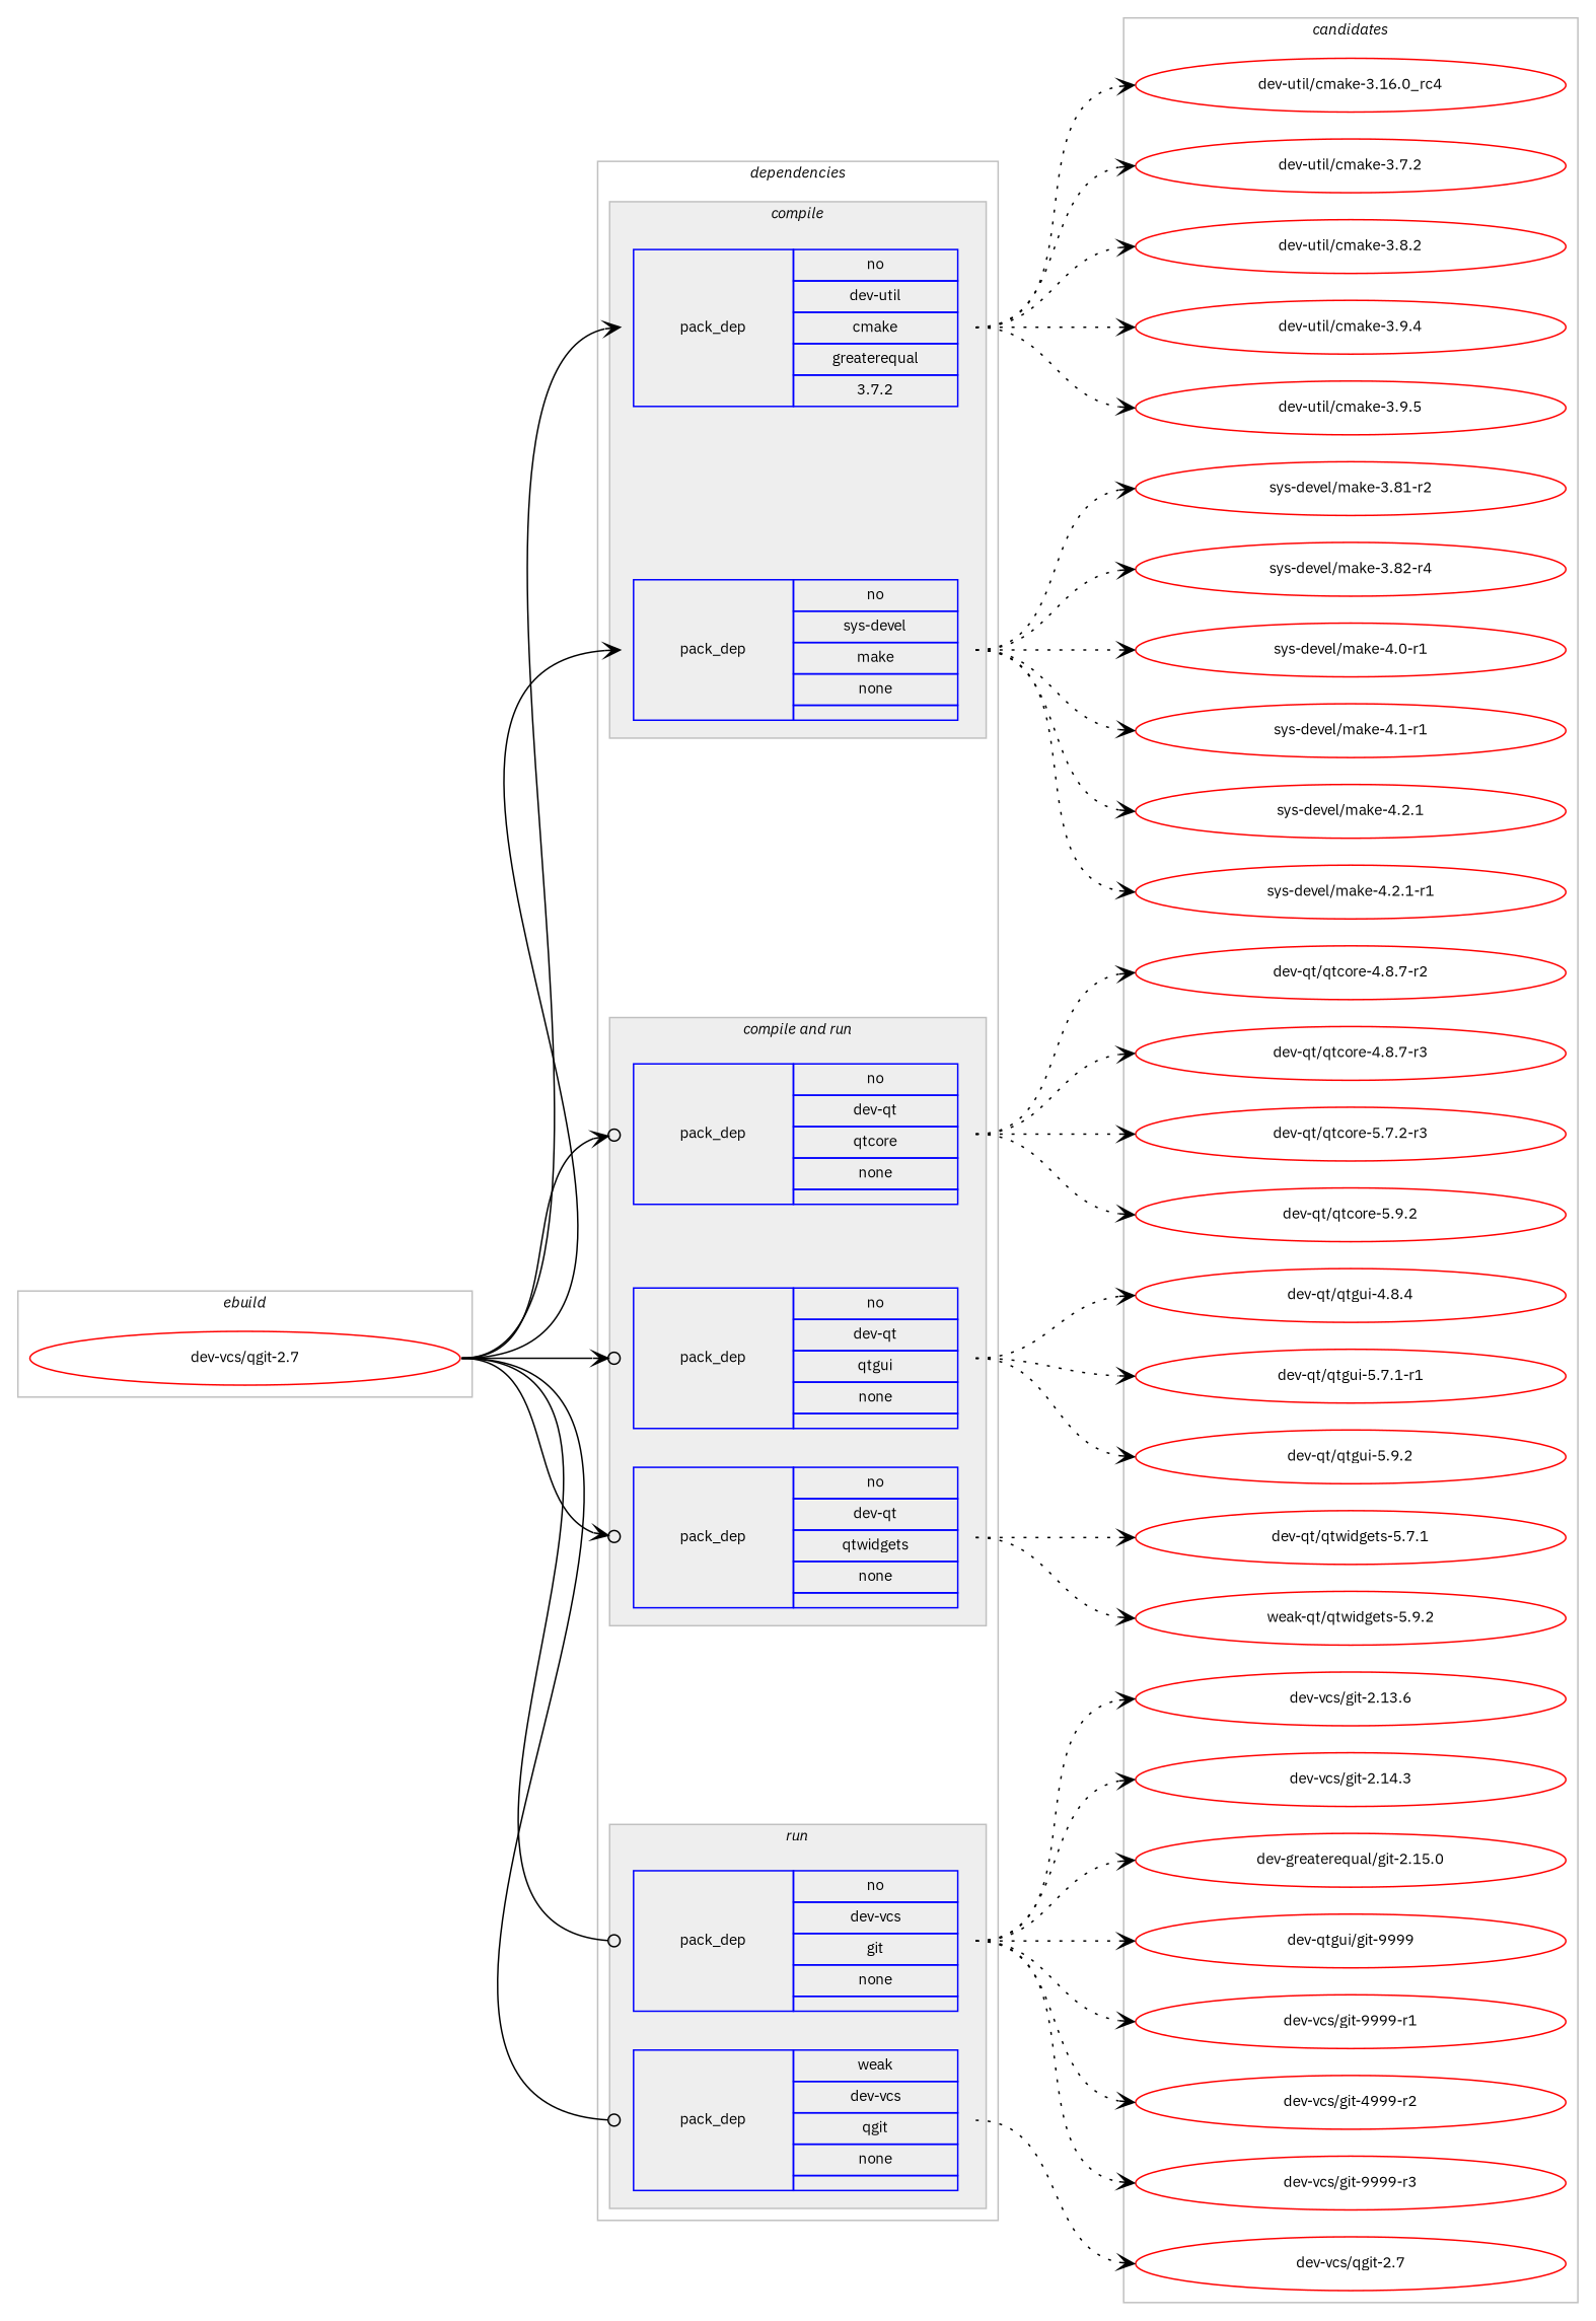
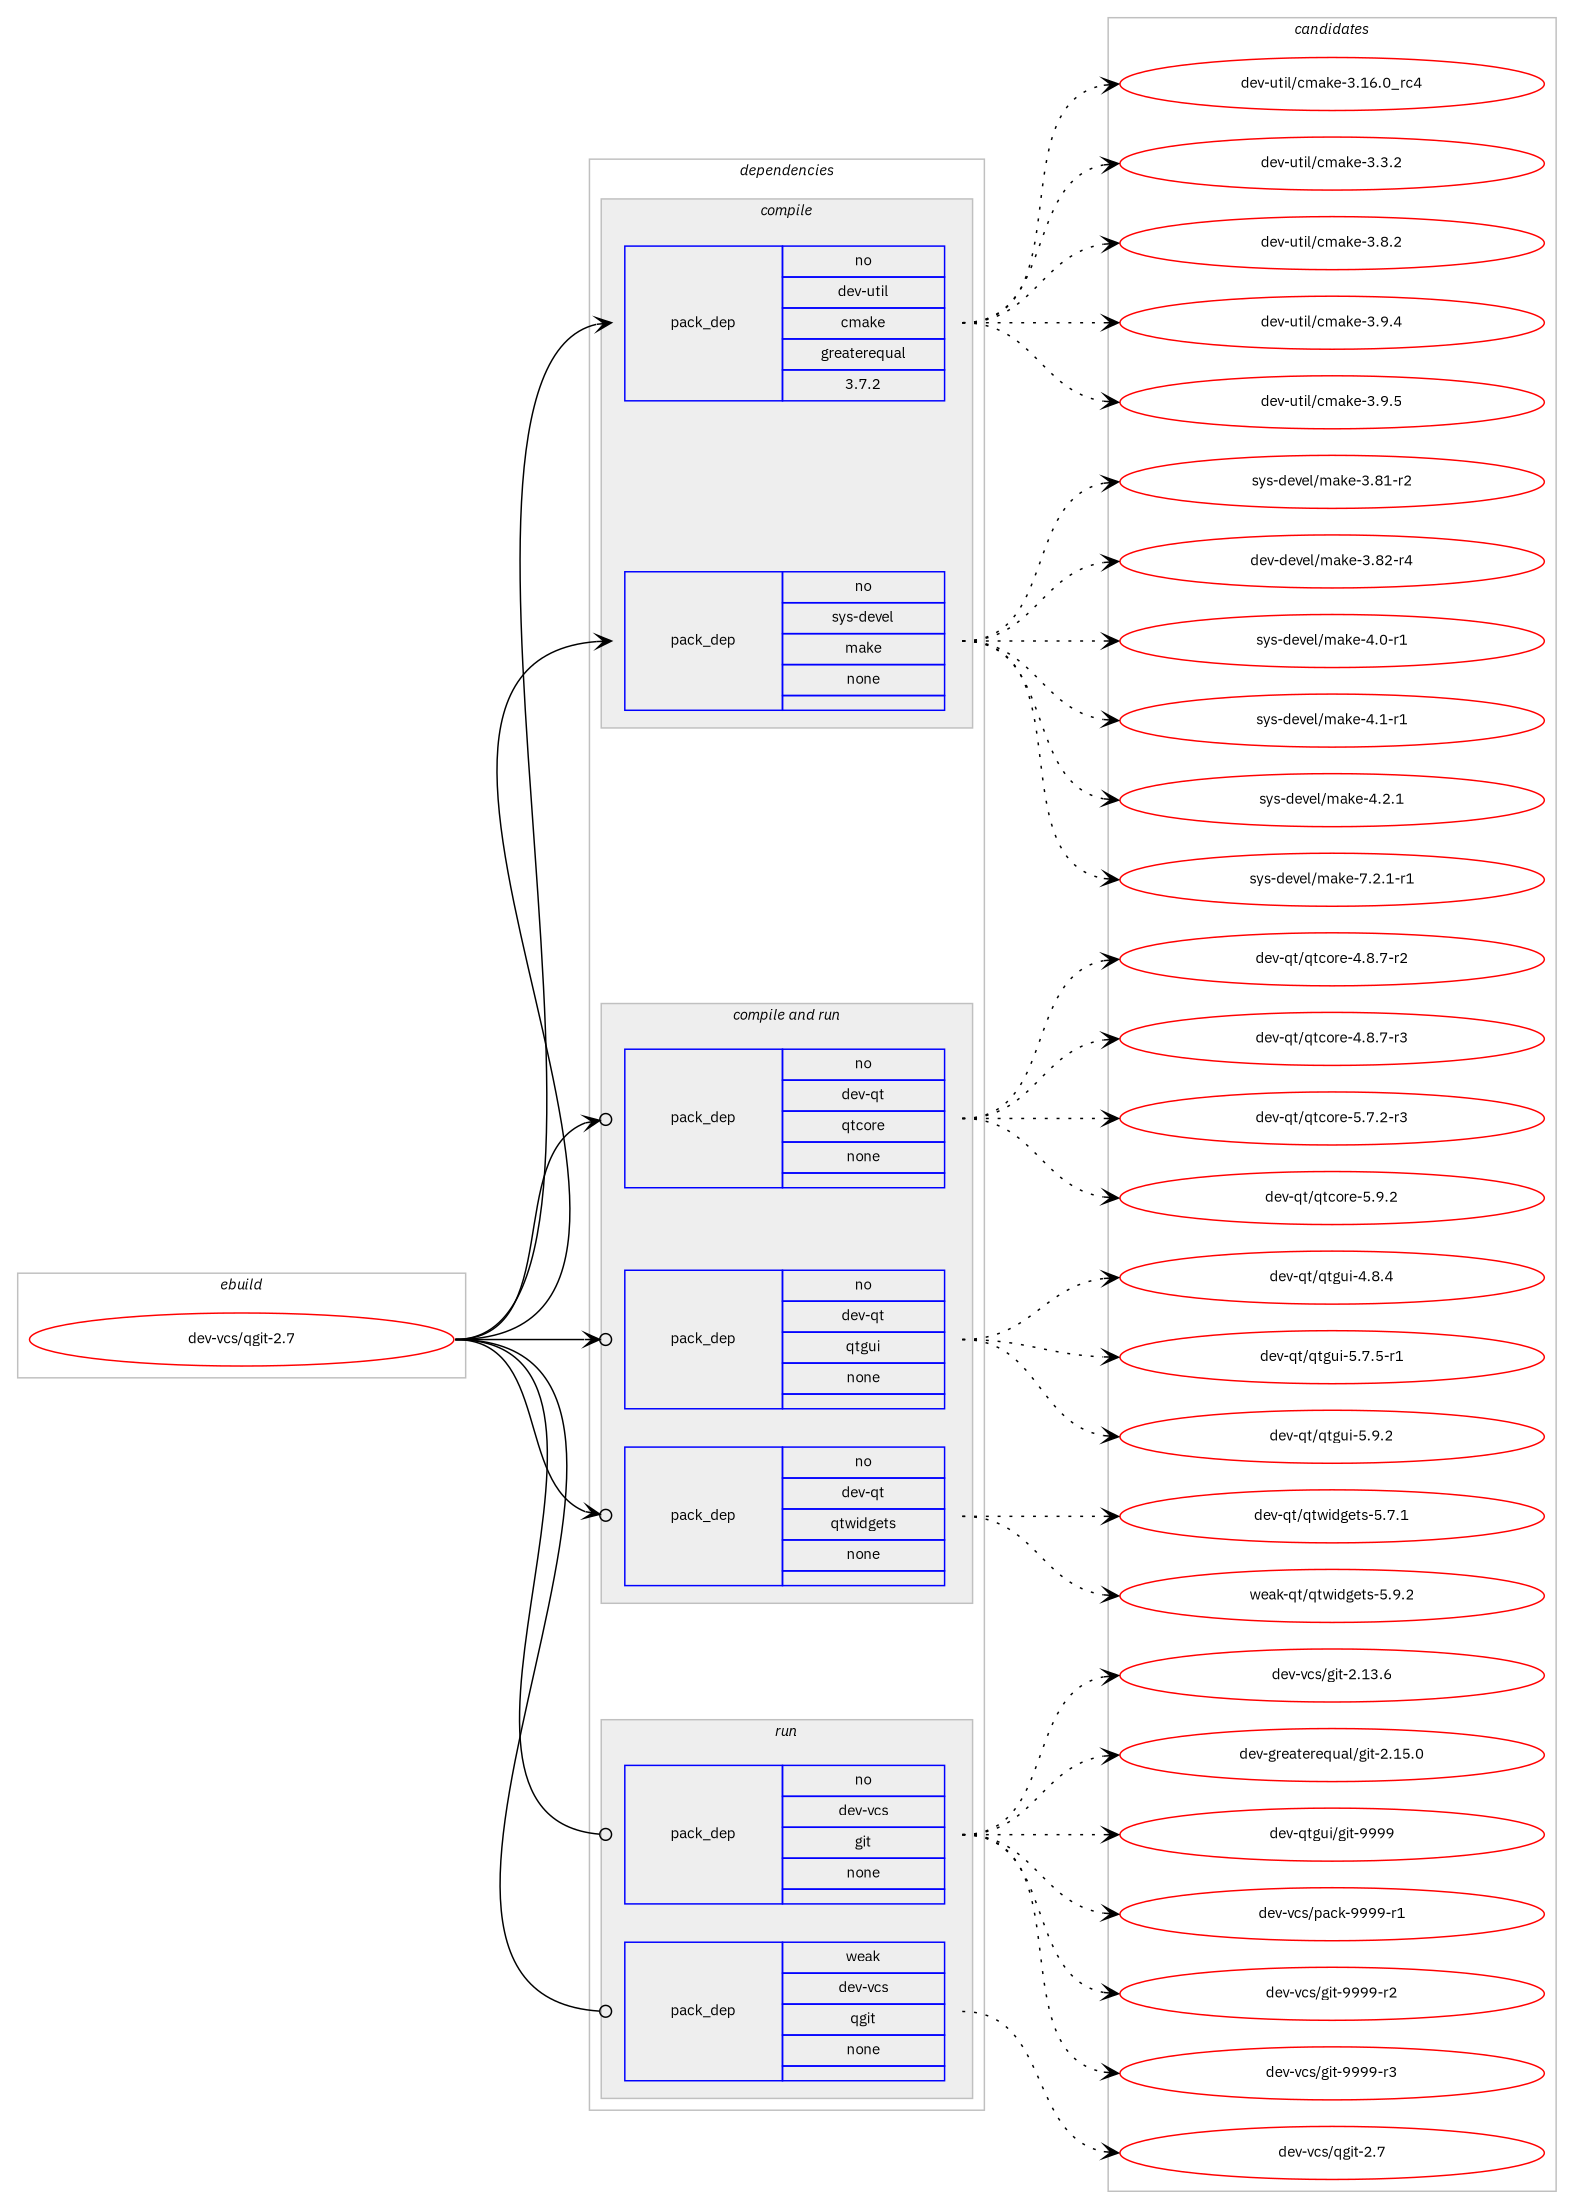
  digraph {
    compound=true
    concentrate=true
    fontname="IBM Plex Sans"
    fontsize=10
    newrank=true
    rankdir=LR
    ranksep=1.5
    node [color=red fontname="IBM Plex Sans" fontsize=10]
    edge [arrowhead=vee fontname="IBM Plex Sans" headport=w style=dotted tailport=e weight=100]
    n1 [label="dev-vcs/qgit-2.7" width=4]
    n2 [color=blue label=<<TABLE BORDER="0" CELLBORDER="1" CELLSPACING="0" CELLPADDING="4" WIDTH="220"><TR><TD ROWSPAN="6" CELLPADDING="30">pack_dep</TD></TR><TR><TD WIDTH="110">no</TD></TR><TR><TD>dev-util</TD></TR><TR><TD>cmake</TD></TR><TR><TD>greaterequal</TD></TR><TR><TD>3.7.2</TD></TR></TABLE>> shape=none]
    n3 [color=blue label=<<TABLE BORDER="0" CELLBORDER="1" CELLSPACING="0" CELLPADDING="4" WIDTH="220"><TR><TD ROWSPAN="6" CELLPADDING="30">pack_dep</TD></TR><TR><TD WIDTH="110">no</TD></TR><TR><TD>sys-devel</TD></TR><TR><TD>make</TD></TR><TR><TD>none</TD></TR><TR><TD></TD></TR></TABLE>> shape=none]
    n4 [color=blue label=<<TABLE BORDER="0" CELLBORDER="1" CELLSPACING="0" CELLPADDING="4" WIDTH="220"><TR><TD ROWSPAN="6" CELLPADDING="30">pack_dep</TD></TR><TR><TD WIDTH="110">no</TD></TR><TR><TD>dev-qt</TD></TR><TR><TD>qtcore</TD></TR><TR><TD>none</TD></TR><TR><TD></TD></TR></TABLE>> shape=none]
    n5 [color=blue label=<<TABLE BORDER="0" CELLBORDER="1" CELLSPACING="0" CELLPADDING="4" WIDTH="220"><TR><TD ROWSPAN="6" CELLPADDING="30">pack_dep</TD></TR><TR><TD WIDTH="110">no</TD></TR><TR><TD>dev-qt</TD></TR><TR><TD>qtgui</TD></TR><TR><TD>none</TD></TR><TR><TD></TD></TR></TABLE>> shape=none]
    n6 [color=blue label=<<TABLE BORDER="0" CELLBORDER="1" CELLSPACING="0" CELLPADDING="4" WIDTH="220"><TR><TD ROWSPAN="6" CELLPADDING="30">pack_dep</TD></TR><TR><TD WIDTH="110">no</TD></TR><TR><TD>dev-qt</TD></TR><TR><TD>qtwidgets</TD></TR><TR><TD>none</TD></TR><TR><TD></TD></TR></TABLE>> shape=none]
    n7 [color=blue label=<<TABLE BORDER="0" CELLBORDER="1" CELLSPACING="0" CELLPADDING="4" WIDTH="220"><TR><TD ROWSPAN="6" CELLPADDING="30">pack_dep</TD></TR><TR><TD WIDTH="110">no</TD></TR><TR><TD>dev-vcs</TD></TR><TR><TD>git</TD></TR><TR><TD>none</TD></TR><TR><TD></TD></TR></TABLE>> shape=none]
    n8 [color=blue label=<<TABLE BORDER="0" CELLBORDER="1" CELLSPACING="0" CELLPADDING="4" WIDTH="220"><TR><TD ROWSPAN="6" CELLPADDING="30">pack_dep</TD></TR><TR><TD WIDTH="110">weak</TD></TR><TR><TD>dev-vcs</TD></TR><TR><TD>qgit</TD></TR><TR><TD>none</TD></TR><TR><TD></TD></TR></TABLE>> shape=none]
    n9 [label="dev-util/cmake-3.16.0_rc4" width=4]
-   n10 [label="dev-util/cmake-3.7.2" width=4]
+   n10 [label="dev-util/cmake-3.3.2" width=4]
    n11 [label="dev-util/cmake-3.8.2" width=4]
    n12 [label="dev-util/cmake-3.9.4" width=4]
    n13 [label="dev-util/cmake-3.9.5" width=4]
    n14 [label="sys-devel/make-3.81-r2" width=4]
-   n15 [label="sys-devel/make-3.82-r4" width=4]
+   n15 [label="dev-devel/make-3.82-r4" width=4]
    n16 [label="sys-devel/make-4.0-r1" width=4]
    n17 [label="sys-devel/make-4.1-r1" width=4]
    n18 [label="sys-devel/make-4.2.1" width=4]
-   n19 [label="sys-devel/make-4.2.1-r1" width=4]
+   n19 [label="sys-devel/make-7.2.1-r1" width=4]
    n20 [label="dev-qt/qtcore-4.8.7-r2" width=4]
    n21 [label="dev-qt/qtcore-4.8.7-r3" width=4]
    n22 [label="dev-qt/qtcore-5.7.2-r3" width=4]
    n23 [label="dev-qt/qtcore-5.9.2" width=4]
    n24 [label="dev-qt/qtgui-4.8.4" width=4]
-   n25 [label="dev-qt/qtgui-5.7.1-r1" width=4]
+   n25 [label="dev-qt/qtgui-5.7.5-r1" width=4]
    n26 [label="dev-qt/qtgui-5.9.2" width=4]
    n27 [label="dev-qt/qtwidgets-5.7.1" width=4]
    n28 [label="weak-qt/qtwidgets-5.9.2" width=4]
    n29 [label="dev-vcs/git-2.13.6" width=4]
-   n30 [label="dev-vcs/git-2.14.3" width=4]
    n31 [label="dev-greaterequal/git-2.15.0" width=4]
    n32 [label="dev-qtgui/git-9999" width=4]
-   n33 [label="dev-vcs/git-9999-r1" width=4]
-   n34 [label="dev-vcs/git-4999-r2" width=4]
+   n33 [label="dev-vcs/pack-9999-r1" width=4]
+   n34 [label="dev-vcs/git-9999-r2" width=4]
    n35 [label="dev-vcs/git-9999-r3" width=4]
    n36 [label="dev-vcs/qgit-2.7" width=4]
    subgraph cluster_1 {
      color=gray
      label=<<i>ebuild</i>>
      rank=same
      n1
    }
    subgraph cluster_2 {
      color=gray
      label=<<i>dependencies</i>>
      subgraph cluster_3 {
        color=gray
        fillcolor="#eeeeee"
        label=<<i>compile</i>>
        style=filled
        subgraph sub_4 {
          color=gray
          fillcolor="#eeeeee"
          label=<<i>compile</i>>
          style=filled
          n2
        }
        subgraph sub_5 {
          color=gray
          fillcolor="#eeeeee"
          label=<<i>compile</i>>
          style=filled
          n3
        }
      }
      subgraph cluster_6 {
        color=gray
        fillcolor="#eeeeee"
        label=<<i>compile and run</i>>
        style=filled
        subgraph sub_7 {
          color=gray
          fillcolor="#eeeeee"
          label=<<i>compile and run</i>>
          style=filled
          n4
        }
        subgraph sub_8 {
          color=gray
          fillcolor="#eeeeee"
          label=<<i>compile and run</i>>
          style=filled
          n5
        }
        subgraph sub_9 {
          color=gray
          fillcolor="#eeeeee"
          label=<<i>compile and run</i>>
          style=filled
          n6
        }
      }
      subgraph cluster_10 {
        color=gray
        fillcolor="#eeeeee"
        label=<<i>run</i>>
        style=filled
        subgraph sub_11 {
          color=gray
          fillcolor="#eeeeee"
          label=<<i>run</i>>
          style=filled
          n7
        }
        subgraph sub_12 {
          color=gray
          fillcolor="#eeeeee"
          label=<<i>run</i>>
          style=filled
          n8
        }
      }
    }
    subgraph cluster_13 {
      color=gray
      label=<<i>candidates</i>>
      rank=same
      subgraph sub_14 {
        color=black
        label=<<i>candidates</i>>
        nodesep=1
        rank=same
        n9
        n10
        n11
        n12
        n13
      }
      subgraph sub_15 {
        color=black
        label=<<i>candidates</i>>
        nodesep=1
        rank=same
        n14
        n15
        n16
        n17
        n18
        n19
      }
      subgraph sub_16 {
        color=black
        label=<<i>candidates</i>>
        nodesep=1
        rank=same
        n20
        n21
        n22
        n23
      }
      subgraph sub_17 {
        color=black
        label=<<i>candidates</i>>
        nodesep=1
        rank=same
        n24
        n25
        n26
      }
      subgraph sub_18 {
        color=black
        label=<<i>candidates</i>>
        nodesep=1
        rank=same
        n27
        n28
      }
      subgraph sub_19 {
        color=black
        label=<<i>candidates</i>>
        nodesep=1
        rank=same
        n29
-       n30
        n31
        n32
        n33
        n34
        n35
      }
      subgraph sub_20 {
        color=black
        label=<<i>candidates</i>>
        nodesep=1
        rank=same
        n36
      }
    }
    n1 -> n2 [style=solid weight=20]
    n1 -> n3 [style=solid weight=20]
    n1 -> n4 [arrowhead=odotvee style=solid weight=20]
    n1 -> n5 [arrowhead=odotvee style=solid weight=20]
    n1 -> n6 [arrowhead=odotvee style=solid weight=20]
    n1 -> n7 [arrowhead=odot style=solid weight=20]
    n1 -> n8 [arrowhead=odot style=solid weight=20]
    n2 -> n9
    n2 -> n10
    n2 -> n11
    n2 -> n12
    n2 -> n13
    n3 -> n14
    n3 -> n15
    n3 -> n16
    n3 -> n17
    n3 -> n18
    n3 -> n19
    n4 -> n20
    n4 -> n21
    n4 -> n22
    n4 -> n23
    n5 -> n24
    n5 -> n25
    n5 -> n26
    n6 -> n27
    n6 -> n28
    n7 -> n29
-   n7 -> n30
    n7 -> n31
    n7 -> n32
    n7 -> n33
    n7 -> n34
    n7 -> n35
    n8 -> n36
  }
